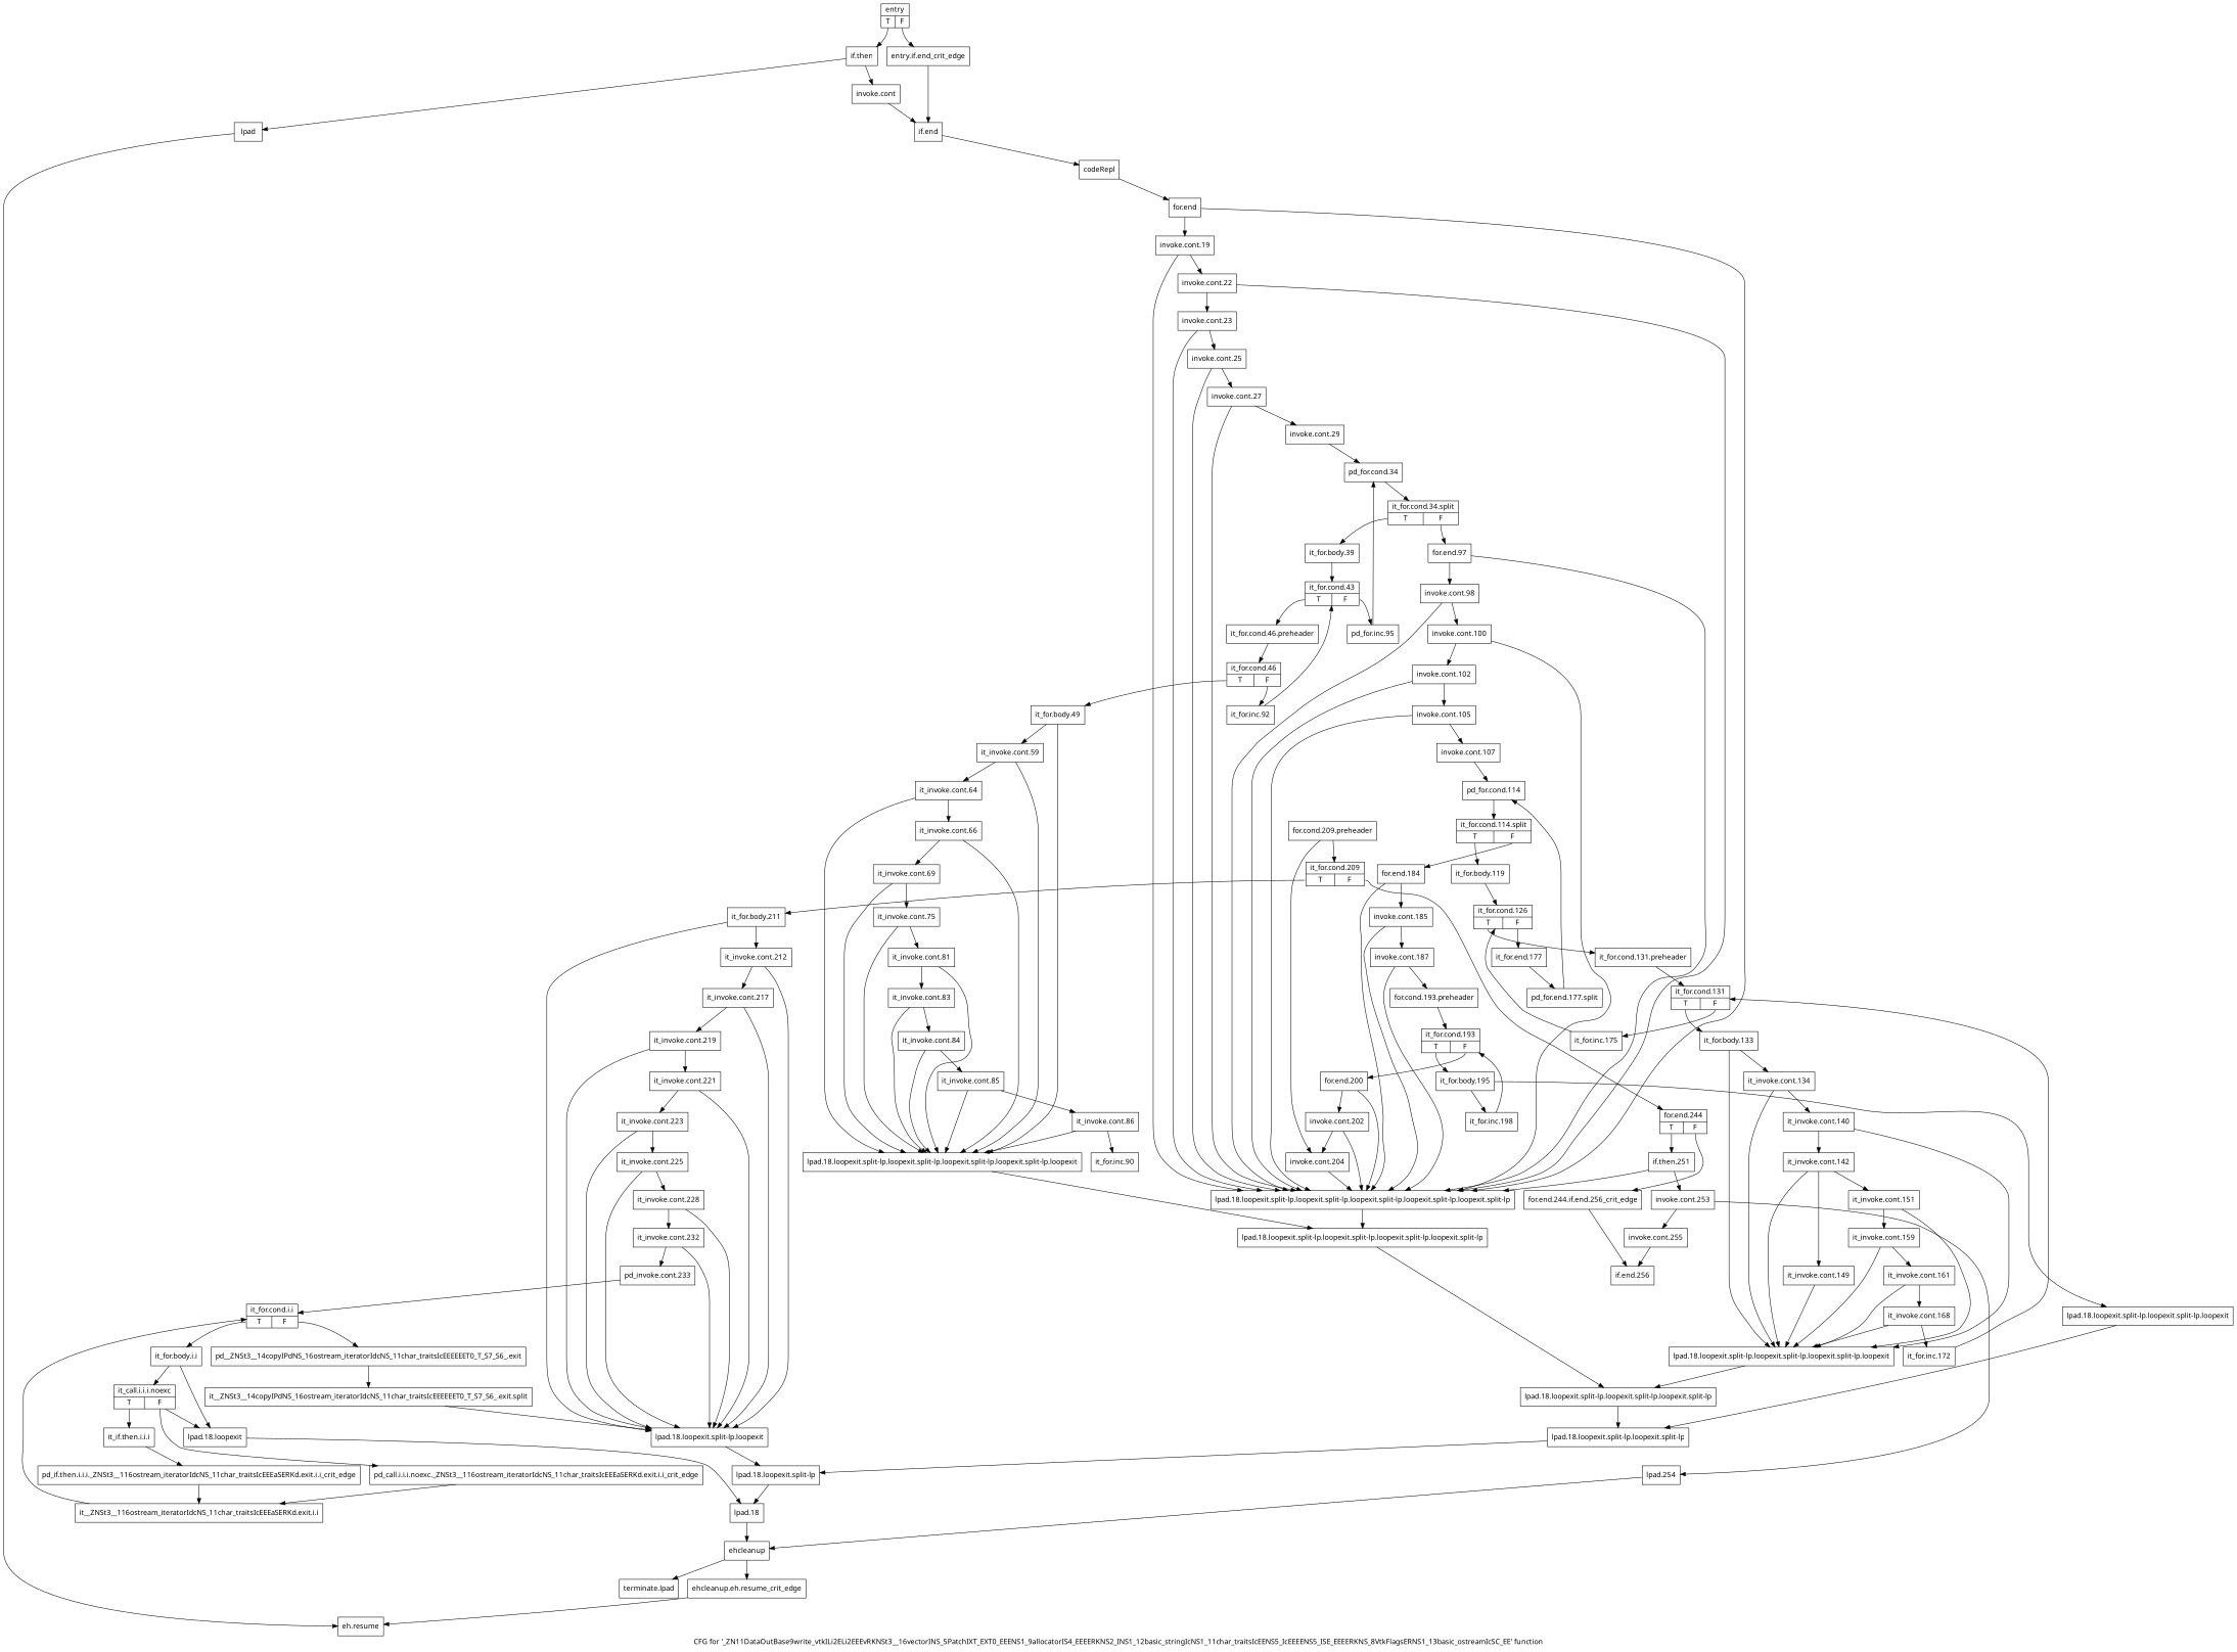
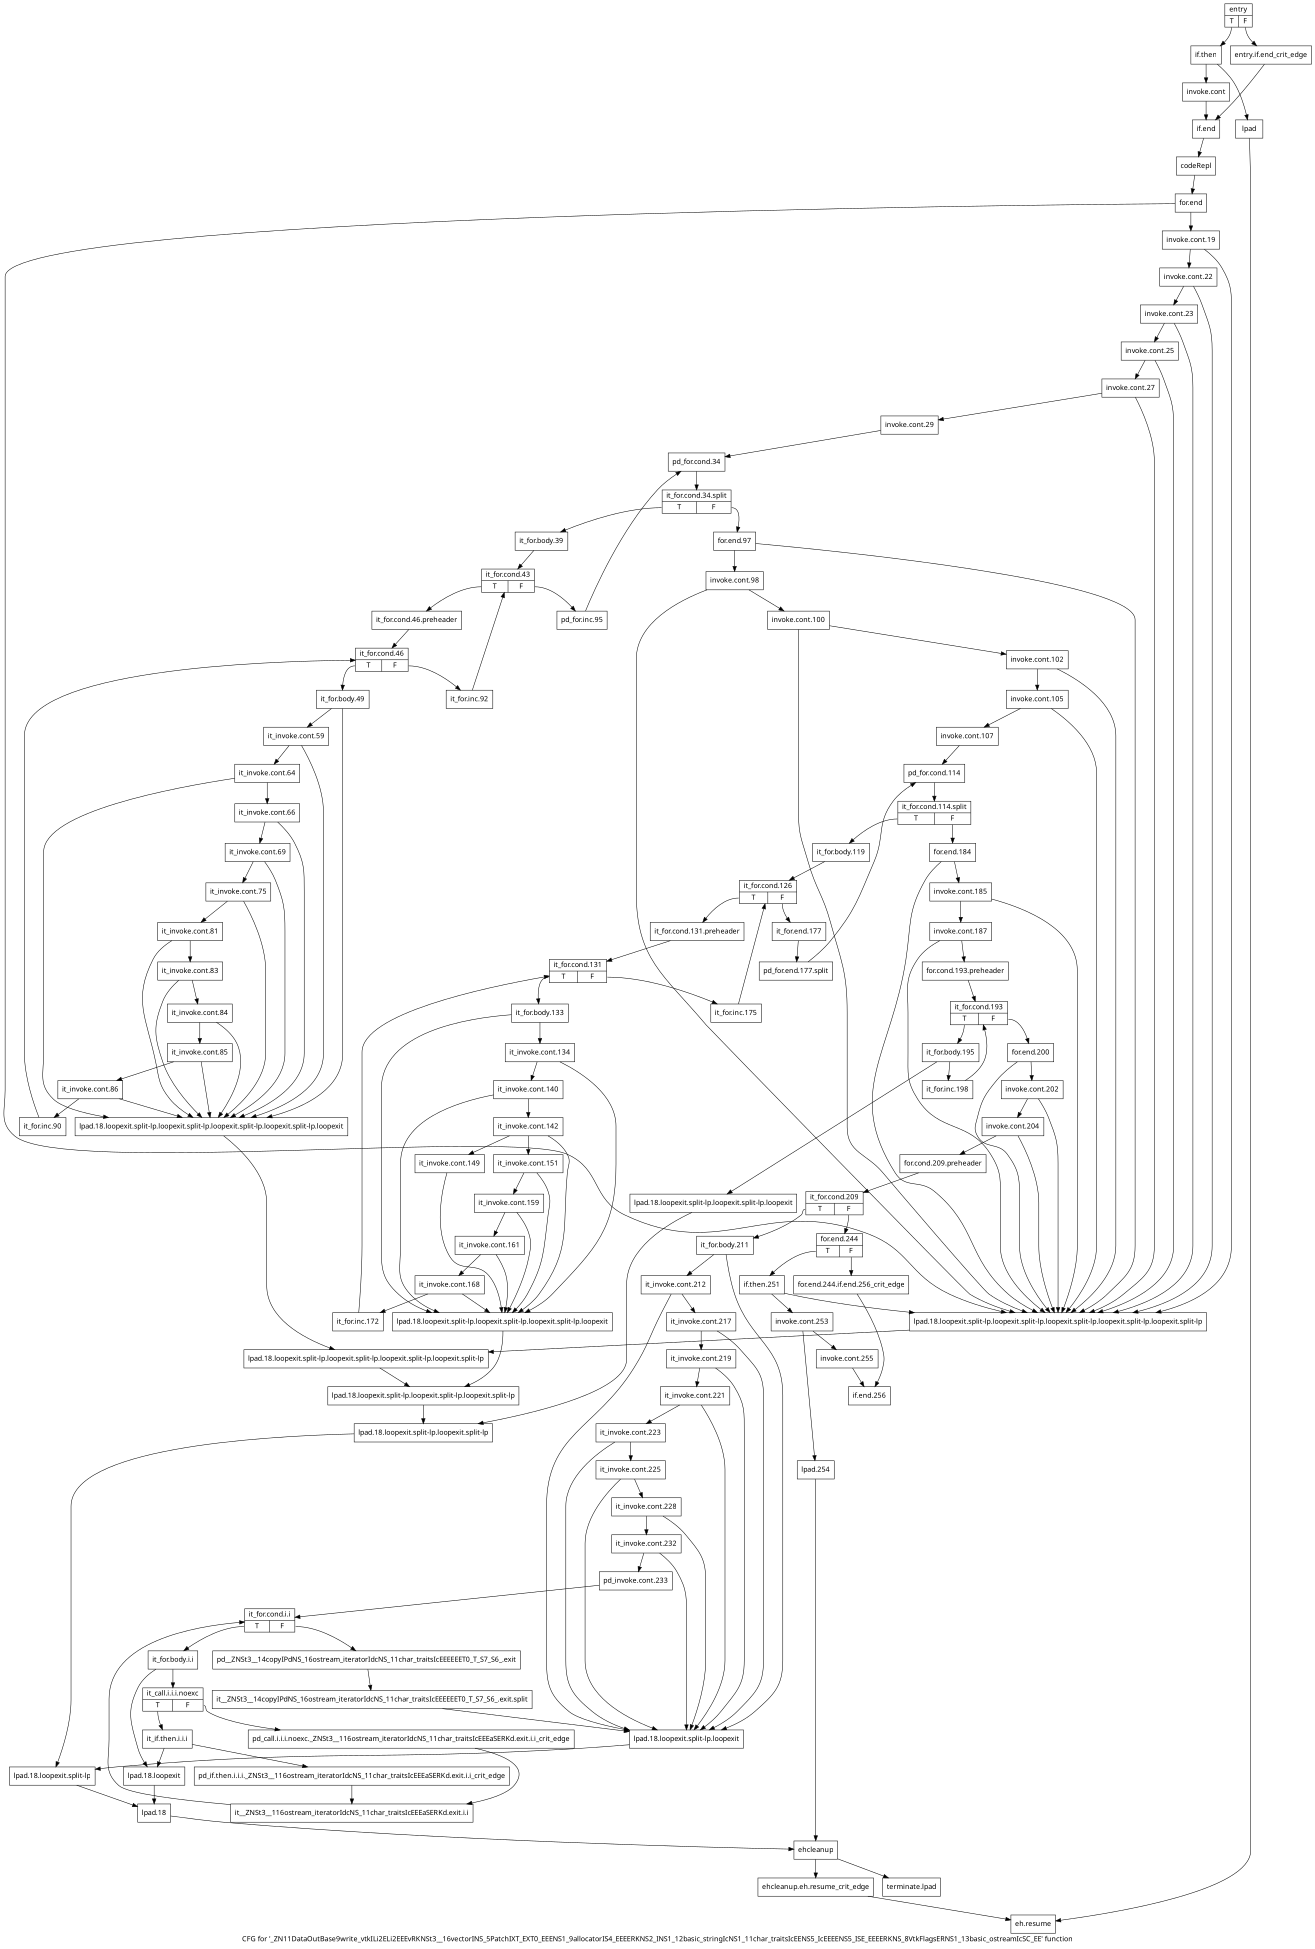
  digraph {
    fontname="Noto Sans"
    label="CFG for '_ZN11DataOutBase9write_vtkILi2ELi2EEEvRKNSt3__16vectorINS_5PatchIXT_EXT0_EEENS1_9allocatorIS4_EEEERKNS2_INS1_12basic_stringIcNS1_11char_traitsIcEENS5_IcEEEENS5_ISE_EEEERKNS_8VtkFlagsERNS1_13basic_ostreamIcSC_EE' function"
    node [fontname="Noto Sans" shape=record]
    edge [fontname="Noto Sans"]
    n1 [label="{entry|{<s0>T|<s1>F}}"]
    n2 [label="{if.then}"]
    n3 [label="{entry.if.end_crit_edge}"]
    n4 [label="{invoke.cont}"]
    n5 [label="{lpad}"]
    n6 [label="{if.end}"]
    n7 [label="{eh.resume}"]
    n8 [label="{codeRepl}"]
    n9 [label="{for.end}"]
    n10 [label="{invoke.cont.19}"]
    n11 [label="{lpad.18.loopexit.split-lp.loopexit.split-lp.loopexit.split-lp.loopexit.split-lp.loopexit.split-lp}"]
    n12 [label="{invoke.cont.22}"]
    n13 [label="{lpad.18.loopexit.split-lp.loopexit.split-lp.loopexit.split-lp.loopexit.split-lp}"]
    n14 [label="{invoke.cont.23}"]
    n15 [label="{lpad.18.loopexit.split-lp.loopexit.split-lp.loopexit.split-lp}"]
    n16 [label="{invoke.cont.25}"]
    n17 [label="{invoke.cont.27}"]
    n18 [label="{invoke.cont.29}"]
    n19 [label="{pd_for.cond.34}"]
    n20 [label="{it_for.cond.34.split|{<s0>T|<s1>F}}"]
    n21 [label="{it_for.body.39}"]
    n22 [label="{for.end.97}"]
    n23 [label="{it_for.cond.43|{<s0>T|<s1>F}}"]
    n24 [label="{invoke.cont.98}"]
    n25 [label="{it_for.cond.46.preheader}"]
    n26 [label="{pd_for.inc.95}"]
    n27 [label="{invoke.cont.100}"]
    n28 [label="{it_for.cond.46|{<s0>T|<s1>F}}"]
    n29 [label="{it_for.body.49}"]
    n30 [label="{it_for.inc.92}"]
    n31 [label="{it_invoke.cont.59}"]
    n32 [label="{lpad.18.loopexit.split-lp.loopexit.split-lp.loopexit.split-lp.loopexit.split-lp.loopexit}"]
    n33 [label="{it_invoke.cont.64}"]
    n34 [label="{it_invoke.cont.66}"]
    n35 [label="{it_invoke.cont.69}"]
    n36 [label="{it_invoke.cont.75}"]
    n37 [label="{it_invoke.cont.81}"]
    n38 [label="{it_invoke.cont.83}"]
    n39 [label="{it_invoke.cont.84}"]
    n40 [label="{it_invoke.cont.85}"]
    n41 [label="{it_invoke.cont.86}"]
    n42 [label="{it_for.inc.90}"]
    n43 [label="{lpad.18.loopexit}"]
    n44 [label="{lpad.18}"]
    n45 [label="{ehcleanup}"]
    n46 [label="{ehcleanup.eh.resume_crit_edge}"]
    n47 [label="{terminate.lpad}"]
    n48 [label="{lpad.18.loopexit.split-lp.loopexit}"]
    n49 [label="{lpad.18.loopexit.split-lp}"]
    n50 [label="{lpad.18.loopexit.split-lp.loopexit.split-lp.loopexit}"]
    n51 [label="{lpad.18.loopexit.split-lp.loopexit.split-lp}"]
    n52 [label="{lpad.18.loopexit.split-lp.loopexit.split-lp.loopexit.split-lp.loopexit}"]
    n53 [label="{invoke.cont.102}"]
    n54 [label="{invoke.cont.105}"]
    n55 [label="{invoke.cont.107}"]
    n56 [label="{pd_for.cond.114}"]
    n57 [label="{it_for.cond.114.split|{<s0>T|<s1>F}}"]
    n58 [label="{it_for.body.119}"]
    n59 [label="{for.end.184}"]
    n60 [label="{it_for.cond.126|{<s0>T|<s1>F}}"]
    n61 [label="{invoke.cont.185}"]
    n62 [label="{it_for.cond.131.preheader}"]
    n63 [label="{it_for.end.177}"]
    n64 [label="{invoke.cont.187}"]
    n65 [label="{it_for.cond.131|{<s0>T|<s1>F}}"]
    n66 [label="{pd_for.end.177.split}"]
    n67 [label="{it_for.body.133}"]
    n68 [label="{it_for.inc.175}"]
    n69 [label="{it_invoke.cont.134}"]
    n70 [label="{it_invoke.cont.140}"]
    n71 [label="{it_invoke.cont.142}"]
    n72 [label="{it_invoke.cont.149}"]
    n73 [label="{it_invoke.cont.151}"]
    n74 [label="{it_invoke.cont.159}"]
    n75 [label="{it_invoke.cont.161}"]
    n76 [label="{it_invoke.cont.168}"]
    n77 [label="{it_for.inc.172}"]
    n78 [label="{for.cond.193.preheader}"]
    n79 [label="{it_for.cond.193|{<s0>T|<s1>F}}"]
    n80 [label="{it_for.body.195}"]
    n81 [label="{for.end.200}"]
    n82 [label="{it_for.inc.198}"]
    n83 [label="{invoke.cont.202}"]
    n84 [label="{invoke.cont.204}"]
    n85 [label="{for.cond.209.preheader}"]
    n86 [label="{it_for.cond.209|{<s0>T|<s1>F}}"]
    n87 [label="{it_for.body.211}"]
    n88 [label="{for.end.244|{<s0>T|<s1>F}}"]
    n89 [label="{it_invoke.cont.212}"]
    n90 [label="{if.then.251}"]
    n91 [label="{for.end.244.if.end.256_crit_edge}"]
    n92 [label="{it_invoke.cont.217}"]
    n93 [label="{invoke.cont.253}"]
    n94 [label="{if.end.256}"]
    n95 [label="{it_invoke.cont.219}"]
    n96 [label="{it_invoke.cont.221}"]
    n97 [label="{it_invoke.cont.223}"]
    n98 [label="{it_invoke.cont.225}"]
    n99 [label="{it_invoke.cont.228}"]
    n100 [label="{it_invoke.cont.232}"]
    n101 [label="{pd_invoke.cont.233}"]
    n102 [label="{it_for.cond.i.i|{<s0>T|<s1>F}}"]
    n103 [label="{it_for.body.i.i}"]
    n104 [label="{pd__ZNSt3__14copyIPdNS_16ostream_iteratorIdcNS_11char_traitsIcEEEEEET0_T_S7_S6_.exit}"]
    n105 [label="{it_call.i.i.i.noexc|{<s0>T|<s1>F}}"]
    n106 [label="{it__ZNSt3__14copyIPdNS_16ostream_iteratorIdcNS_11char_traitsIcEEEEEET0_T_S7_S6_.exit.split}"]
    n107 [label="{it_if.then.i.i.i}"]
    n108 [label="{pd_call.i.i.i.noexc._ZNSt3__116ostream_iteratorIdcNS_11char_traitsIcEEEaSERKd.exit.i.i_crit_edge}"]
    n109 [label="{pd_if.then.i.i.i._ZNSt3__116ostream_iteratorIdcNS_11char_traitsIcEEEaSERKd.exit.i.i_crit_edge}"]
    n110 [label="{it__ZNSt3__116ostream_iteratorIdcNS_11char_traitsIcEEEaSERKd.exit.i.i}"]
    n111 [label="{invoke.cont.255}"]
    n112 [label="{lpad.254}"]
    n1 -> n2 [tailport=s0]
    n1 -> n3 [tailport=s1]
    n2 -> n4
    n2 -> n5
    n3 -> n6
    n4 -> n6
    n5 -> n7
    n6 -> n8
    n8 -> n9
    n9 -> n10
    n9 -> n11
    n10 -> n11
    n10 -> n12
    n11 -> n13
    n12 -> n11
    n12 -> n14
    n13 -> n15
    n14 -> n11
    n14 -> n16
    n15 -> n51
    n16 -> n11
    n16 -> n17
    n17 -> n11
    n17 -> n18
    n18 -> n19
    n19 -> n20
    n20 -> n21 [tailport=s0]
    n20 -> n22 [tailport=s1]
    n21 -> n23
    n22 -> n11
    n22 -> n24
    n23 -> n25 [tailport=s0]
    n23 -> n26 [tailport=s1]
    n24 -> n11
    n24 -> n27
    n25 -> n28
    n26 -> n19
    n27 -> n11
    n27 -> n53
    n28 -> n29 [tailport=s0]
    n28 -> n30 [tailport=s1]
    n29 -> n31
    n29 -> n32
    n30 -> n23
    n31 -> n32
    n31 -> n33
    n32 -> n13
    n33 -> n32
    n33 -> n34
    n34 -> n32
    n34 -> n35
    n35 -> n32
    n35 -> n36
    n36 -> n32
    n36 -> n37
    n37 -> n32
    n37 -> n38
    n38 -> n32
    n38 -> n39
    n39 -> n32
    n39 -> n40
    n40 -> n32
    n40 -> n41
    n41 -> n32
    n41 -> n42
+   n42 -> n28
    n43 -> n44
    n44 -> n45
    n45 -> n46
    n45 -> n47
    n46 -> n7
    n48 -> n49
    n49 -> n44
    n50 -> n51
    n51 -> n49
    n52 -> n15
    n53 -> n11
    n53 -> n54
    n54 -> n11
    n54 -> n55
    n55 -> n56
    n56 -> n57
    n57 -> n58 [tailport=s0]
    n57 -> n59 [tailport=s1]
    n58 -> n60
    n59 -> n11
    n59 -> n61
    n60 -> n62 [tailport=s0]
    n60 -> n63 [tailport=s1]
    n61 -> n11
    n61 -> n64
    n62 -> n65
    n63 -> n66
    n64 -> n11
    n64 -> n78
    n65 -> n67 [tailport=s0]
    n65 -> n68 [tailport=s1]
    n66 -> n56
    n67 -> n52
    n67 -> n69
    n68 -> n60
    n69 -> n52
    n69 -> n70
    n70 -> n52
    n70 -> n71
    n71 -> n52
    n71 -> n72
    n71 -> n73
    n72 -> n52
    n73 -> n52
    n73 -> n74
    n74 -> n52
    n74 -> n75
    n75 -> n52
    n75 -> n76
    n76 -> n52
    n76 -> n77
    n77 -> n65
    n78 -> n79
    n79 -> n80 [tailport=s0]
    n79 -> n81 [tailport=s1]
    n80 -> n50
    n80 -> n82
    n81 -> n11
    n81 -> n83
    n82 -> n79
    n83 -> n11
    n83 -> n84
    n84 -> n11
-   n85 -> n84
+   n84 -> n85
    n85 -> n86
    n86 -> n87 [tailport=s0]
    n86 -> n88 [tailport=s1]
    n87 -> n48
    n87 -> n89
    n88 -> n90 [tailport=s0]
    n88 -> n91 [tailport=s1]
    n89 -> n48
    n89 -> n92
    n90 -> n11
    n90 -> n93
    n91 -> n94
    n92 -> n48
    n92 -> n95
    n93 -> n111
    n93 -> n112
    n95 -> n48
    n95 -> n96
    n96 -> n48
    n96 -> n97
    n97 -> n48
    n97 -> n98
    n98 -> n48
    n98 -> n99
    n99 -> n48
    n99 -> n100
    n100 -> n48
    n100 -> n101
    n101 -> n102
    n102 -> n103 [tailport=s0]
    n102 -> n104 [tailport=s1]
    n103 -> n43
    n103 -> n105
    n104 -> n106
    n105 -> n107 [tailport=s0]
    n105 -> n108 [tailport=s1]
    n106 -> n48
-   n105 -> n43
+   n107 -> n43
    n107 -> n109
    n108 -> n110
    n109 -> n110
    n110 -> n102
    n111 -> n94
    n112 -> n45
  }
